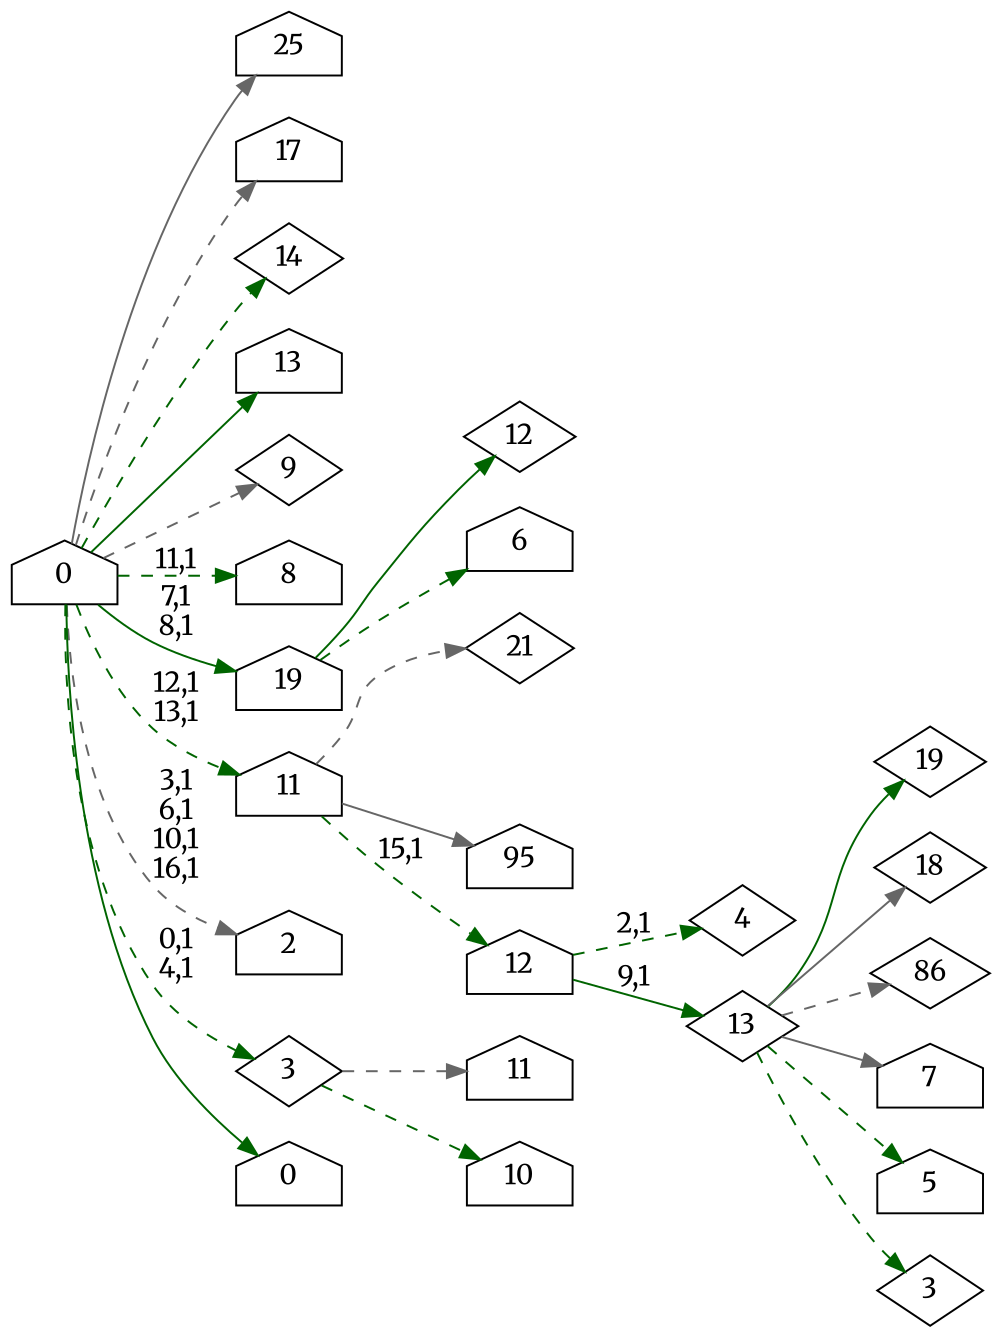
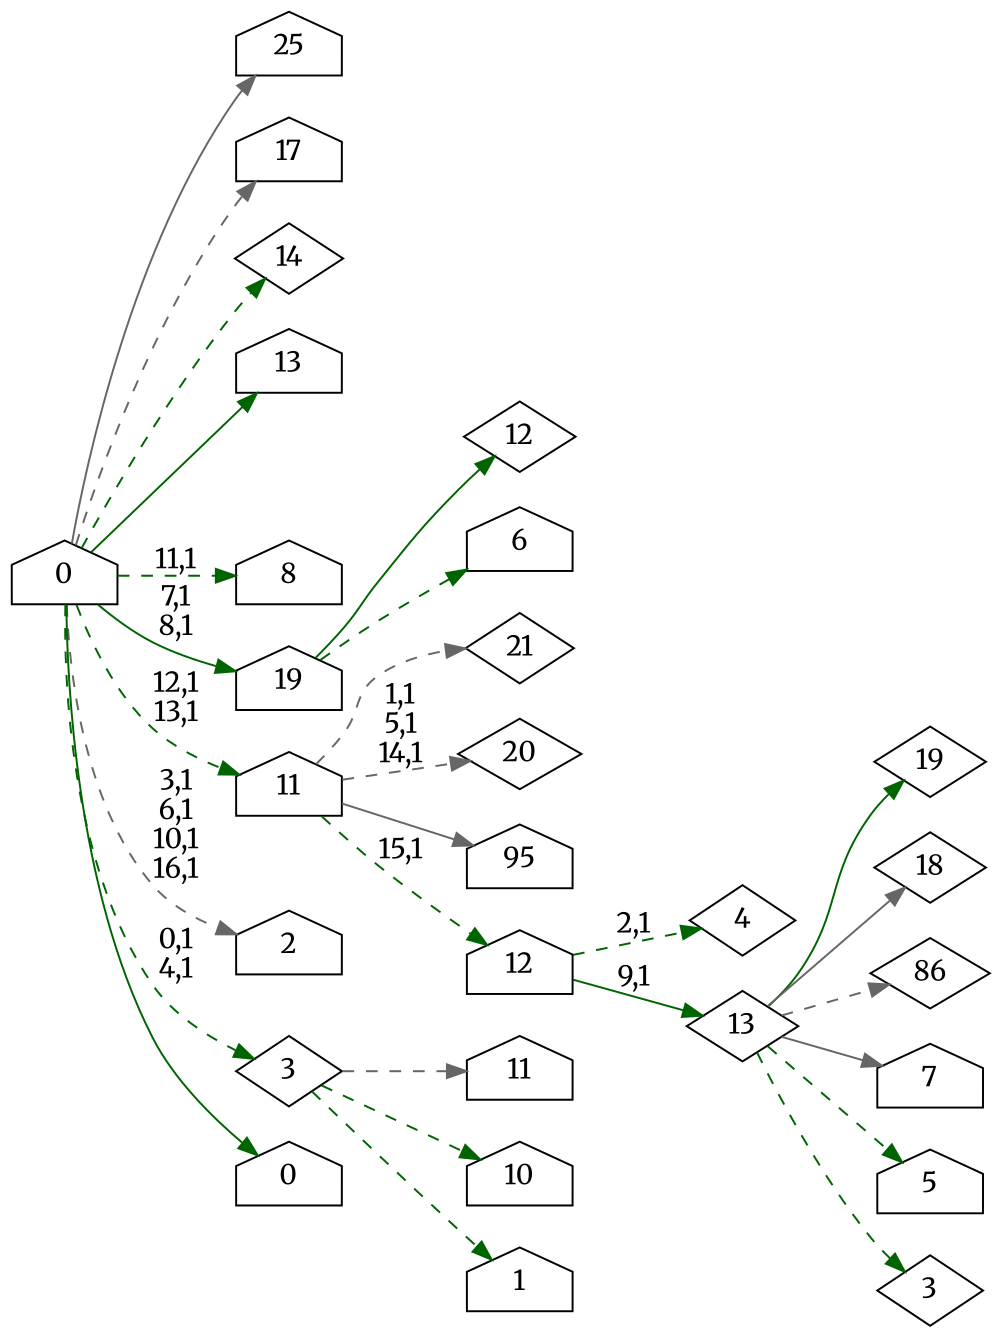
  digraph {
    fontname=Merriweather
    rankdir=LR
    node [fontname=Merriweather shape=house]
    edge [color=darkgreen fontname=Merriweather style=dashed]
    n1 [label=25]
    n2 [label=21 shape=diamond]
+   n3 [label=20 shape=diamond]
    n4 [label=19 shape=diamond]
    n5 [label=18 shape=diamond]
    n6 [label=17]
    n7 [label=86 shape=diamond]
    n8 [label=95]
    n9 [label=14 shape=diamond]
    n10 [label=13]
    n11 [label=12 shape=diamond]
    n12 [label=11]
    n13 [label=10]
-   n14 [label=9 shape=diamond]
    n15 [label=8]
    n16 [label=7]
    n17 [label=6]
    19
    n19 [label=5]
    n20 [label=4 shape=diamond]
    n21 [label=3 shape=diamond]
    13 [shape=diamond]
    12
    11
    n25 [label=2]
+   n26 [label=1]
    3 [shape=diamond]
    n28 [label=0]
    0
    19 -> n11 [style=solid]
    19 -> n17
    13 -> n4 [style=solid]
    13 -> n5 [color=gray40 style=solid]
    13 -> n7 [color=gray40]
    13 -> n16 [color=gray40 style=solid]
    13 -> n19
    13 -> n21
    12 -> n20 [label="2,1"]
    12 -> 13 [label="9,1" style=solid]
    11 -> n2 [color=gray40]
+   11 -> n3 [color=gray40 label="1,1\n5,1\n14,1"]
    11 -> n8 [color=gray40 style=solid]
    11 -> 12 [label="15,1"]
    3 -> n12 [color=gray40]
    3 -> n13
+   3 -> n26
    0 -> n1 [color=gray40 style=solid]
    0 -> n6 [color=gray40]
    0 -> n9
    0 -> n10 [style=solid]
-   0 -> n14 [color=gray40]
    0 -> n15 [label="11,1"]
    0 -> 19 [label="7,1\n8,1" style=solid]
    0 -> 11 [label="12,1\n13,1"]
    0 -> n25 [color=gray40 label="3,1\n6,1\n10,1\n16,1"]
    0 -> 3 [label="0,1\n4,1"]
    0 -> n28 [style=solid]
  }
